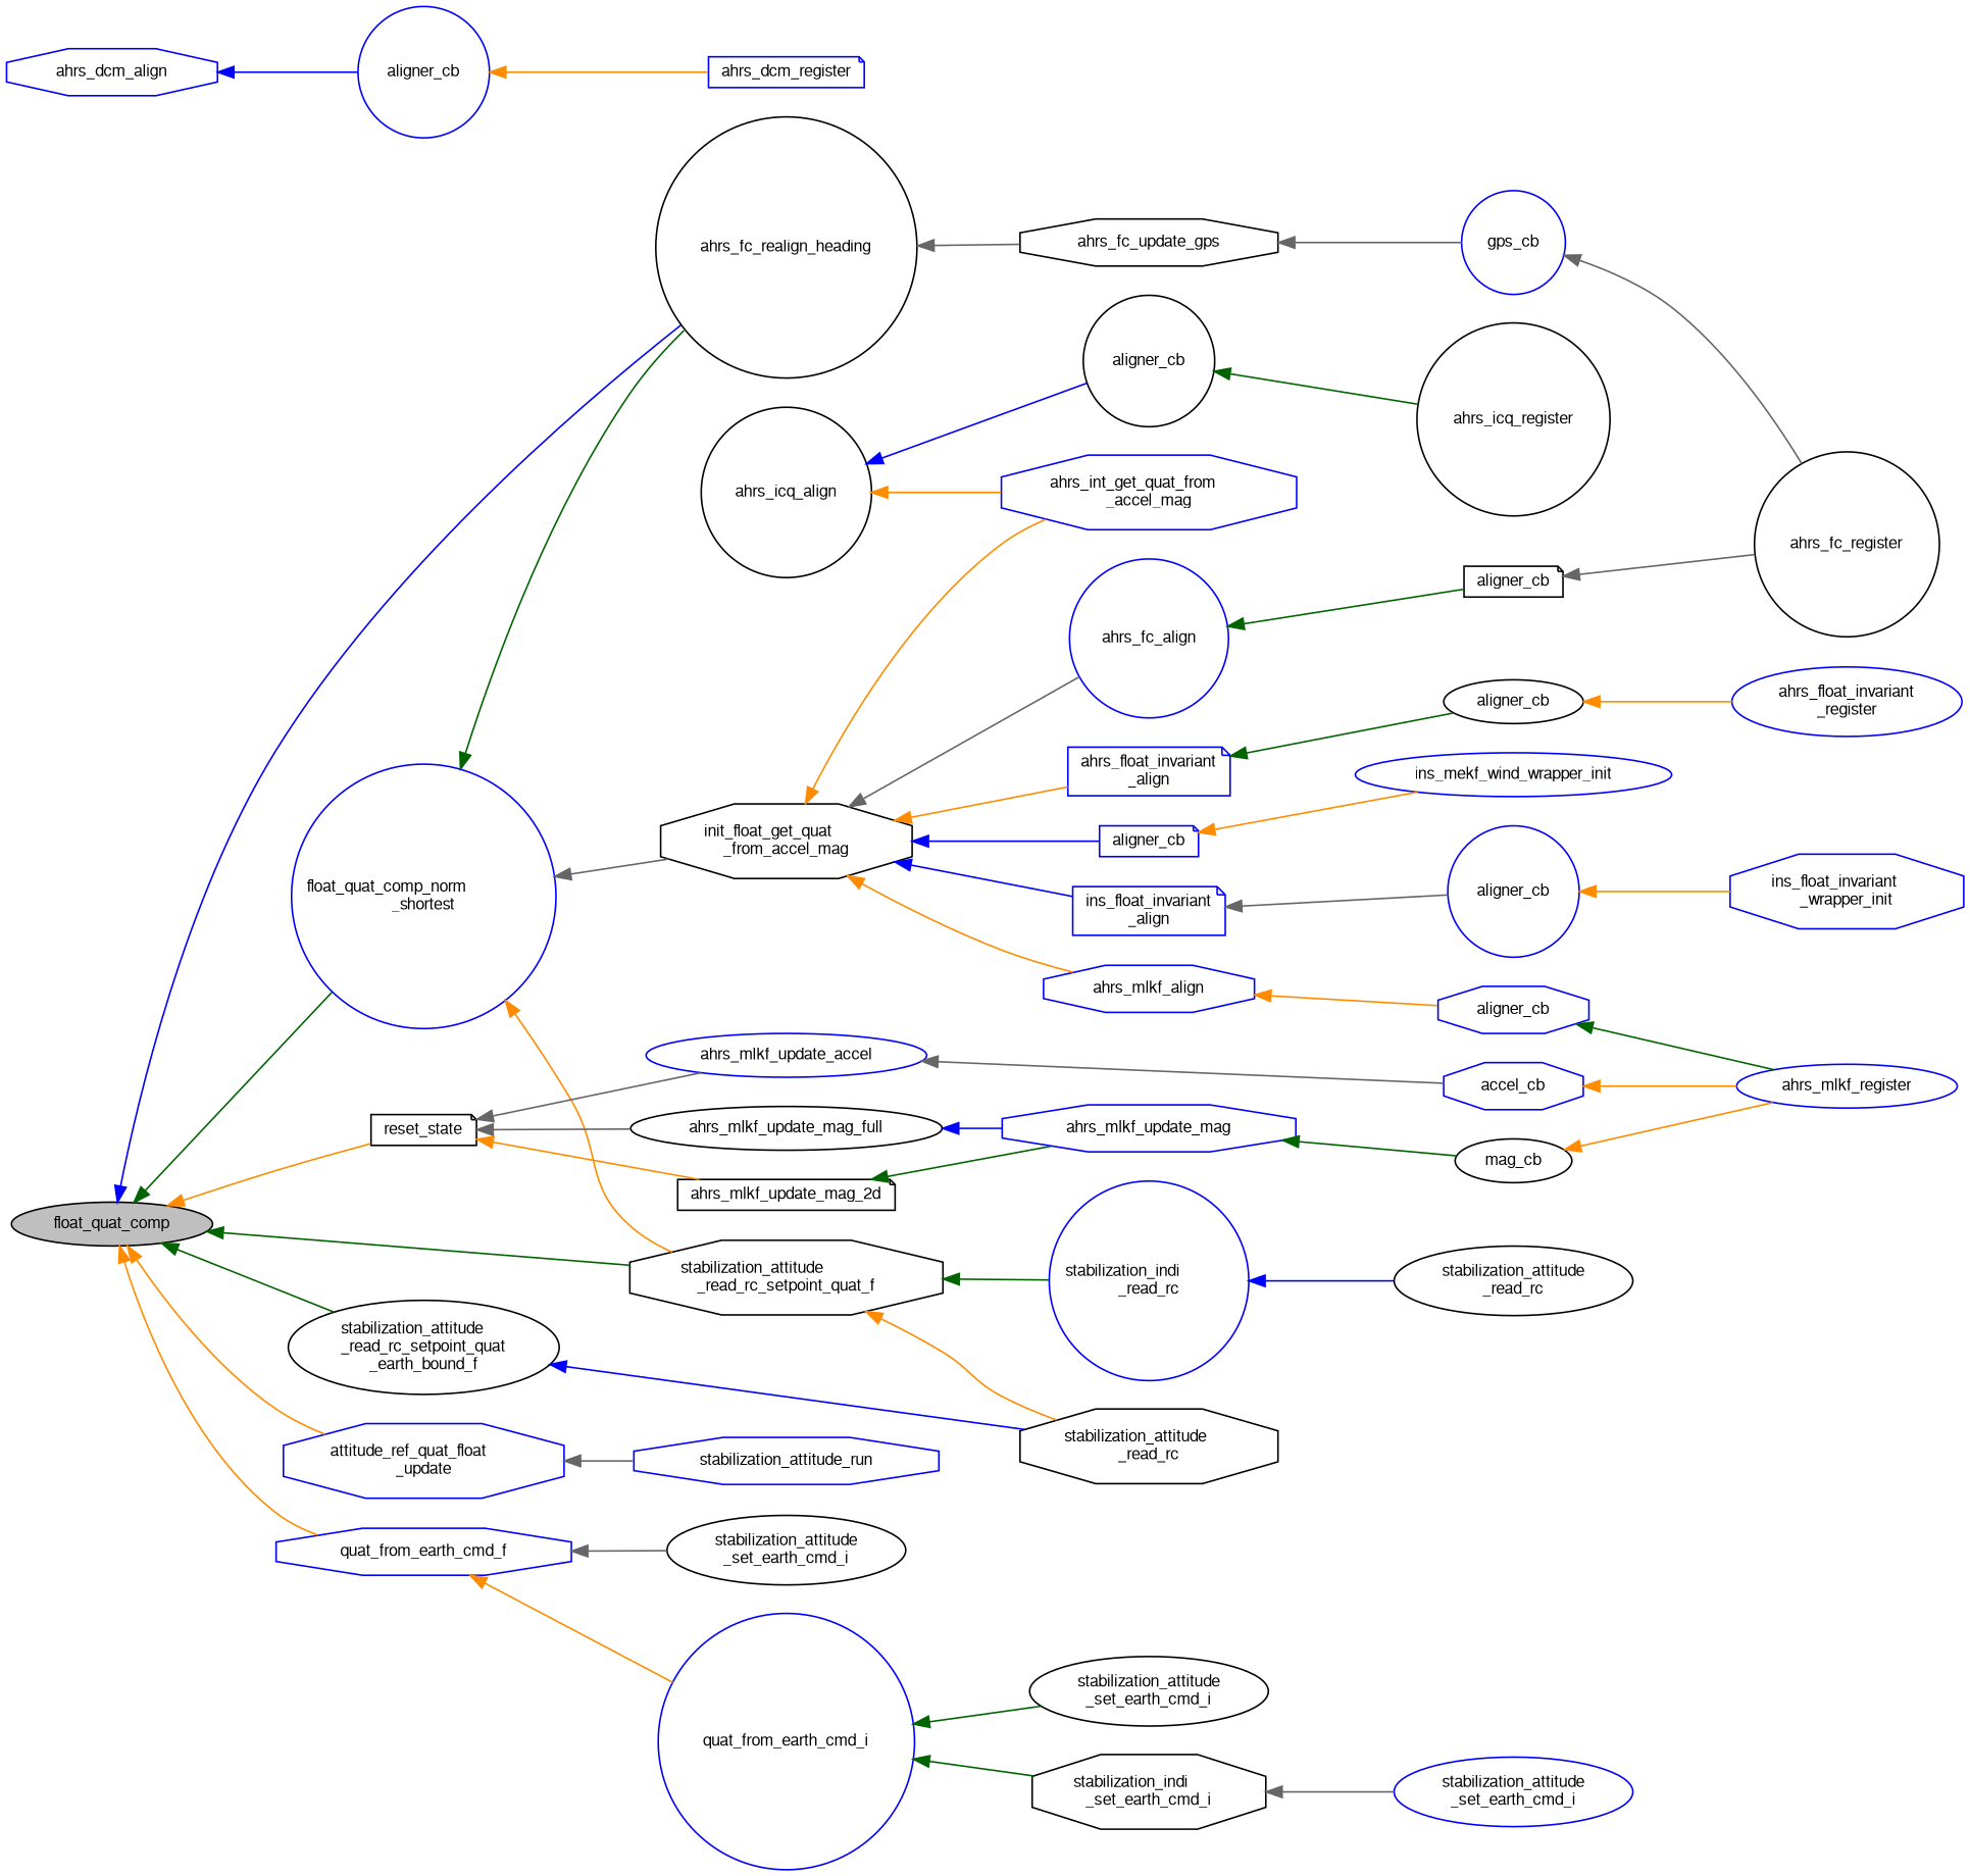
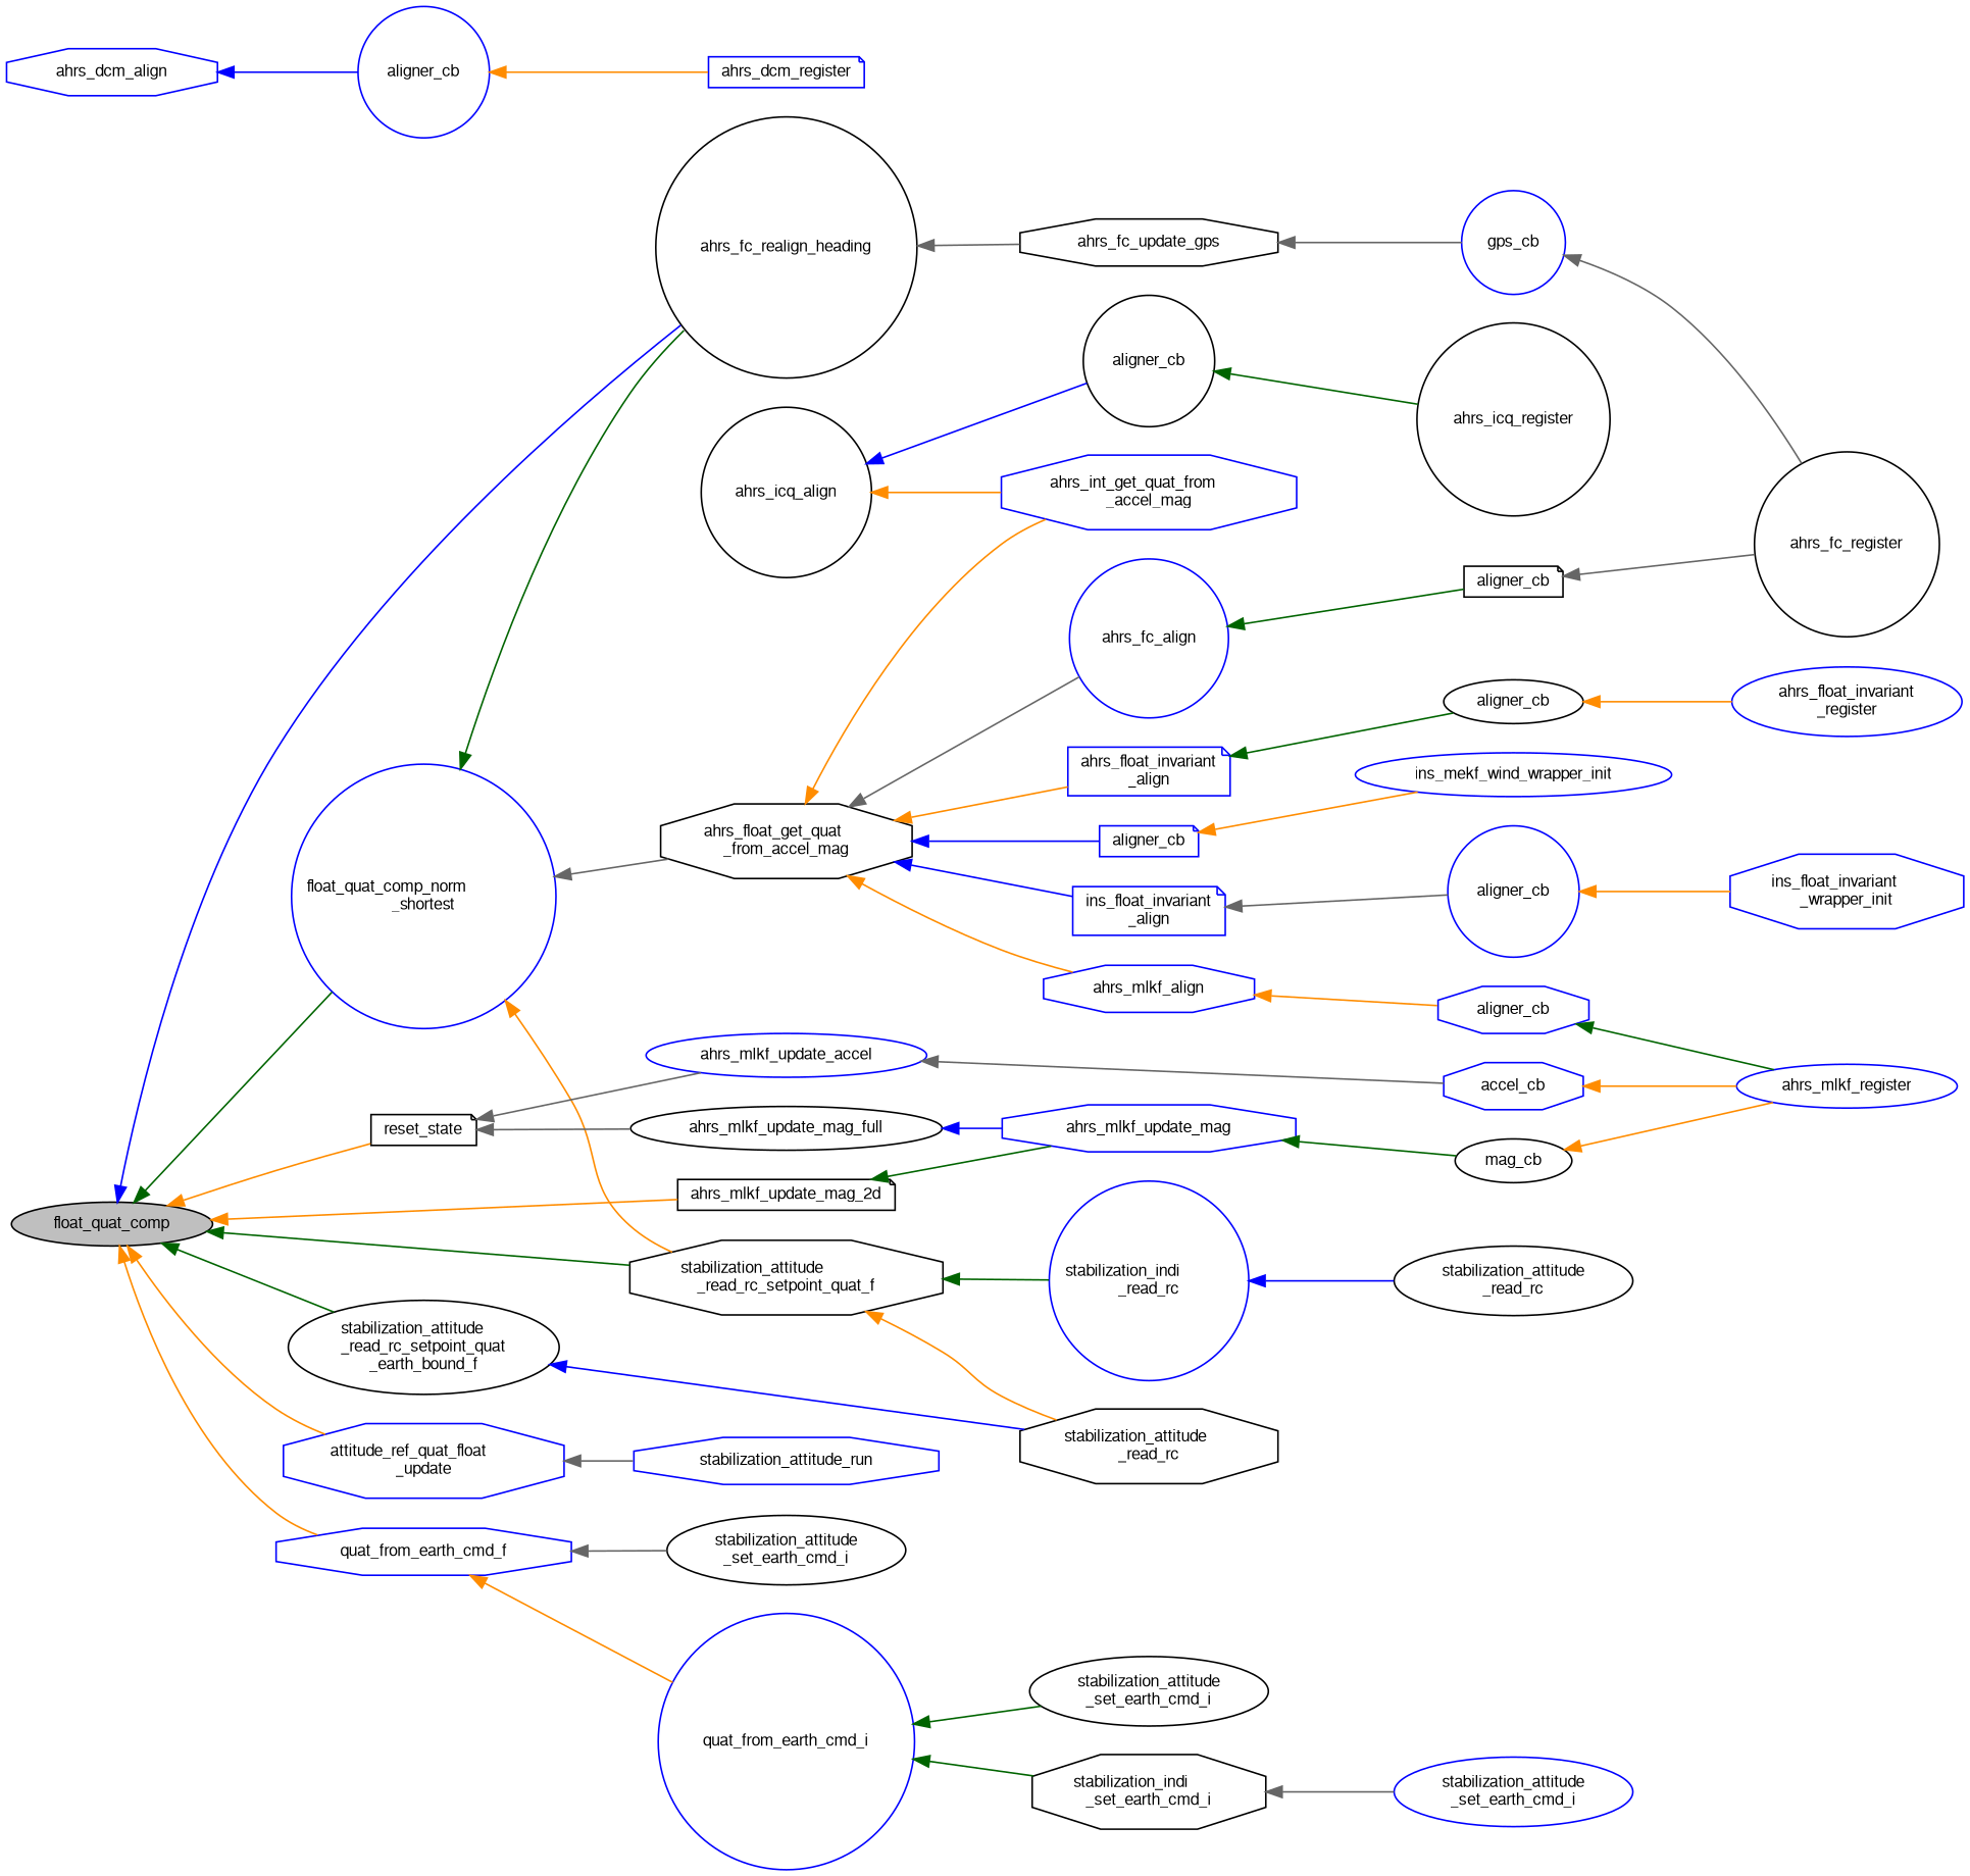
  digraph {
    rankdir=LR
    node [color=blue fillcolor=white fontname=FreeSans fontsize=10 shape=octagon style=filled]
    edge [color=darkorange dir=back fontname=FreeSans fontsize=10 labelfontname=FreeSans labelfontsize=10 style=solid]
    n1 [color=black fillcolor=grey75 fontcolor=black height=0.2 label=float_quat_comp shape=ellipse width=0.4]
    n2 [color=black height=0.2 label=ahrs_fc_realign_heading shape=circle width=0.4]
    n3 [height=0.2 label="attitude_ref_quat_float\l_update" width=0.4]
    n4 [height=0.2 label="float_quat_comp_norm\l_shortest" shape=circle width=0.4]
    n5 [color=black height=0.2 label="stabilization_attitude\l_read_rc_setpoint_quat_f" width=0.4]
    n6 [height=0.2 label=quat_from_earth_cmd_f width=0.4]
    n7 [color=black height=0.2 label=reset_state shape=note width=0.4]
    n8 [color=black height=0.2 label="stabilization_attitude\l_read_rc_setpoint_quat\l_earth_bound_f" shape=ellipse width=0.4]
    n9 [color=black height=0.2 label=ahrs_fc_update_gps width=0.4]
    n10 [height=0.2 label=stabilization_attitude_run width=0.4]
-   n11 [color=black height=0.2 label="init_float_get_quat\l_from_accel_mag" width=0.4]
+   n11 [color=black height=0.2 label="ahrs_float_get_quat\l_from_accel_mag" width=0.4]
    n12 [color=black height=0.2 label="stabilization_attitude\l_read_rc" width=0.4]
    n13 [height=0.2 label="stabilization_indi\l_read_rc" shape=circle width=0.4]
    n14 [height=0.2 label=quat_from_earth_cmd_i shape=circle width=0.4]
    n15 [color=black height=0.2 label="stabilization_attitude\l_set_earth_cmd_i" shape=ellipse width=0.4]
    n16 [height=0.2 label=ahrs_mlkf_update_accel shape=ellipse width=0.4]
    n17 [color=black height=0.2 label=ahrs_mlkf_update_mag_2d shape=note width=0.4]
    n18 [color=black height=0.2 label=ahrs_mlkf_update_mag_full shape=ellipse width=0.4]
    n19 [height=0.2 label=gps_cb shape=circle width=0.4]
    n20 [color=black height=0.2 label=ahrs_fc_register shape=circle width=0.4]
    n21 [height=0.2 label=ahrs_fc_align shape=circle width=0.4]
    n22 [height=0.2 label="ahrs_float_invariant\l_align" shape=note width=0.4]
    n23 [height=0.2 label="ahrs_int_get_quat_from\l_accel_mag" width=0.4]
    n24 [height=0.2 label=ahrs_mlkf_align width=0.4]
    n25 [height=0.2 label=aligner_cb shape=note width=0.4]
    n26 [height=0.2 label="ins_float_invariant\l_align" shape=note width=0.4]
    n27 [color=black height=0.2 label="stabilization_attitude\l_read_rc" shape=ellipse width=0.4]
    n28 [height=0.2 label=ahrs_dcm_align width=0.4]
    n29 [height=0.2 label=aligner_cb shape=circle width=0.4]
    n30 [color=black height=0.2 label=aligner_cb shape=note width=0.4]
    n31 [color=black height=0.2 label=aligner_cb shape=ellipse width=0.4]
    n32 [height=0.2 label=aligner_cb width=0.4]
    n33 [height=0.2 label=ins_mekf_wind_wrapper_init shape=ellipse width=0.4]
    n34 [height=0.2 label=aligner_cb shape=circle width=0.4]
    n35 [height=0.2 label=ahrs_dcm_register shape=note width=0.4]
    n36 [height=0.2 label="ahrs_float_invariant\l_register" shape=ellipse width=0.4]
    n37 [color=black height=0.2 label=ahrs_icq_align shape=circle width=0.4]
    n38 [color=black height=0.2 label=aligner_cb shape=circle width=0.4]
    n39 [color=black height=0.2 label=ahrs_icq_register shape=circle width=0.4]
    n40 [height=0.2 label=ahrs_mlkf_register shape=ellipse width=0.4]
    n41 [height=0.2 label="ins_float_invariant\l_wrapper_init" width=0.4]
    n42 [color=black height=0.2 label="stabilization_attitude\l_set_earth_cmd_i" shape=ellipse width=0.4]
    n43 [color=black height=0.2 label="stabilization_indi\l_set_earth_cmd_i" width=0.4]
    n44 [height=0.2 label="stabilization_attitude\l_set_earth_cmd_i" shape=ellipse width=0.4]
    n45 [height=0.2 label=accel_cb width=0.4]
    n46 [height=0.2 label=ahrs_mlkf_update_mag width=0.4]
    n47 [color=black height=0.2 label=mag_cb shape=ellipse width=0.4]
    n1 -> n2 [color=blue]
    n1 -> n3
    n1 -> n4 [color=darkgreen]
    n1 -> n5 [color=darkgreen]
    n1 -> n6
    n1 -> n7
    n1 -> n8 [color=darkgreen]
    n2 -> n9 [color=gray40]
    n3 -> n10 [color=gray40]
    n4 -> n2 [color=darkgreen]
    n4 -> n5
    n4 -> n11 [color=gray40]
    n5 -> n12
    n5 -> n13 [color=darkgreen]
    n6 -> n14
    n6 -> n15 [color=gray40]
    n7 -> n16 [color=gray40]
-   n7 -> n17
+   n1 -> n17
    n7 -> n18 [color=gray40]
    n8 -> n12 [color=blue]
    n9 -> n19 [color=gray40]
    n11 -> n21 [color=gray40]
    n11 -> n22
    n11 -> n23
    n11 -> n24
    n11 -> n25 [color=blue]
    n11 -> n26 [color=blue]
    n13 -> n27 [color=blue]
    n14 -> n42 [color=darkgreen]
    n14 -> n43 [color=darkgreen]
    n16 -> n45 [color=gray40]
    n17 -> n46 [color=darkgreen]
    n18 -> n46 [color=blue]
    n19 -> n20 [color=gray40]
    n21 -> n30 [color=darkgreen]
    n22 -> n31 [color=darkgreen]
    n24 -> n32
    n25 -> n33
    n26 -> n34 [color=gray40]
    n28 -> n29 [color=blue]
    n29 -> n35
    n30 -> n20 [color=gray40]
    n31 -> n36
    n32 -> n40 [color=darkgreen]
    n34 -> n41
    n37 -> n23
    n37 -> n38 [color=blue]
    n38 -> n39 [color=darkgreen]
    n43 -> n44 [color=gray40]
    n45 -> n40
    n46 -> n47 [color=darkgreen]
    n47 -> n40
  }
